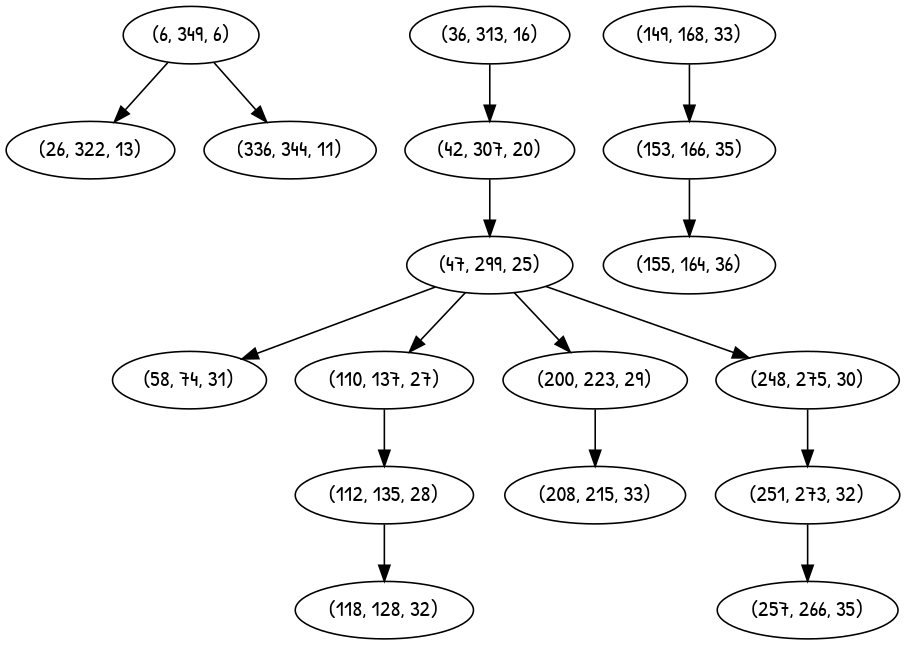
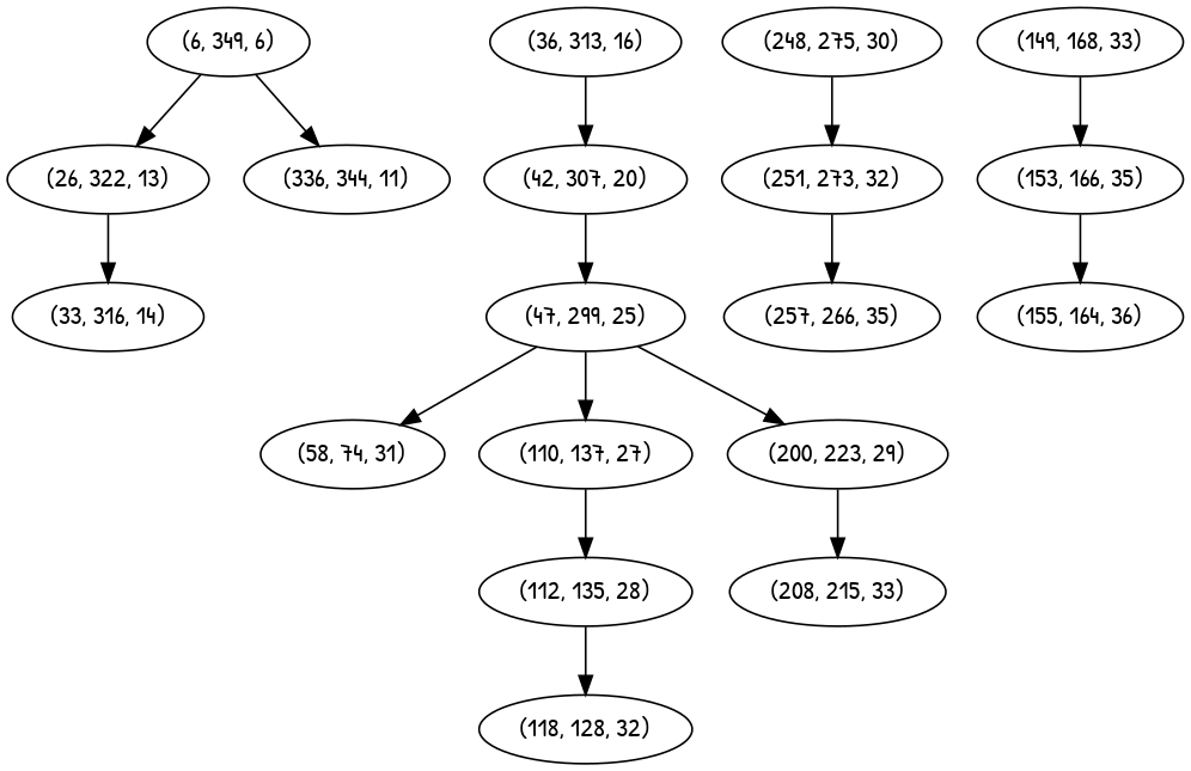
  digraph {
    fontname="Patrick Hand"
    node [fontname="Patrick Hand"]
    edge [fontname="Patrick Hand"]
    "(6, 349, 6)"
    "(26, 322, 13)"
    "(336, 344, 11)"
+   "(33, 316, 14)"
    "(36, 313, 16)"
    "(42, 307, 20)"
    "(47, 299, 25)"
    "(58, 74, 31)"
    "(110, 137, 27)"
    "(200, 223, 29)"
    "(248, 275, 30)"
    "(112, 135, 28)"
    "(208, 215, 33)"
    "(251, 273, 32)"
    "(118, 128, 32)"
    "(149, 168, 33)"
    "(153, 166, 35)"
    "(155, 164, 36)"
    "(257, 266, 35)"
    "(6, 349, 6)" -> "(26, 322, 13)"
    "(6, 349, 6)" -> "(336, 344, 11)"
+   "(26, 322, 13)" -> "(33, 316, 14)"
    "(36, 313, 16)" -> "(42, 307, 20)"
    "(42, 307, 20)" -> "(47, 299, 25)"
    "(47, 299, 25)" -> "(58, 74, 31)"
    "(47, 299, 25)" -> "(110, 137, 27)"
    "(47, 299, 25)" -> "(200, 223, 29)"
-   "(47, 299, 25)" -> "(248, 275, 30)"
    "(110, 137, 27)" -> "(112, 135, 28)"
    "(200, 223, 29)" -> "(208, 215, 33)"
    "(248, 275, 30)" -> "(251, 273, 32)"
    "(112, 135, 28)" -> "(118, 128, 32)"
    "(251, 273, 32)" -> "(257, 266, 35)"
    "(149, 168, 33)" -> "(153, 166, 35)"
    "(153, 166, 35)" -> "(155, 164, 36)"
  }
